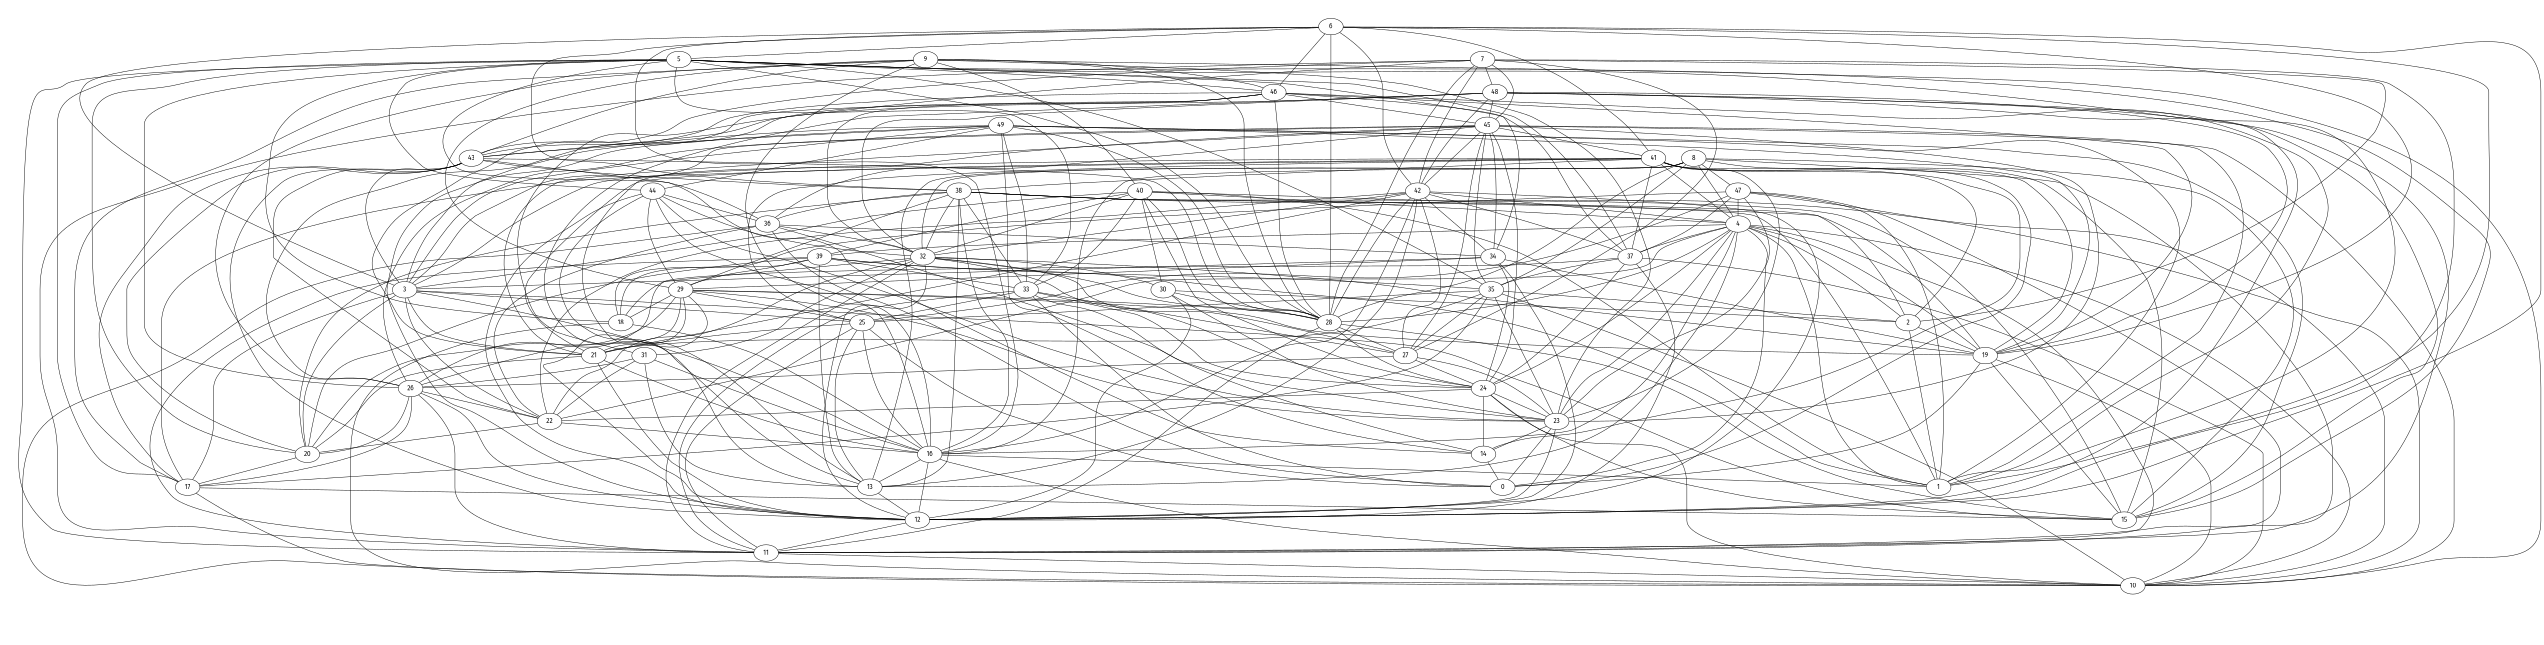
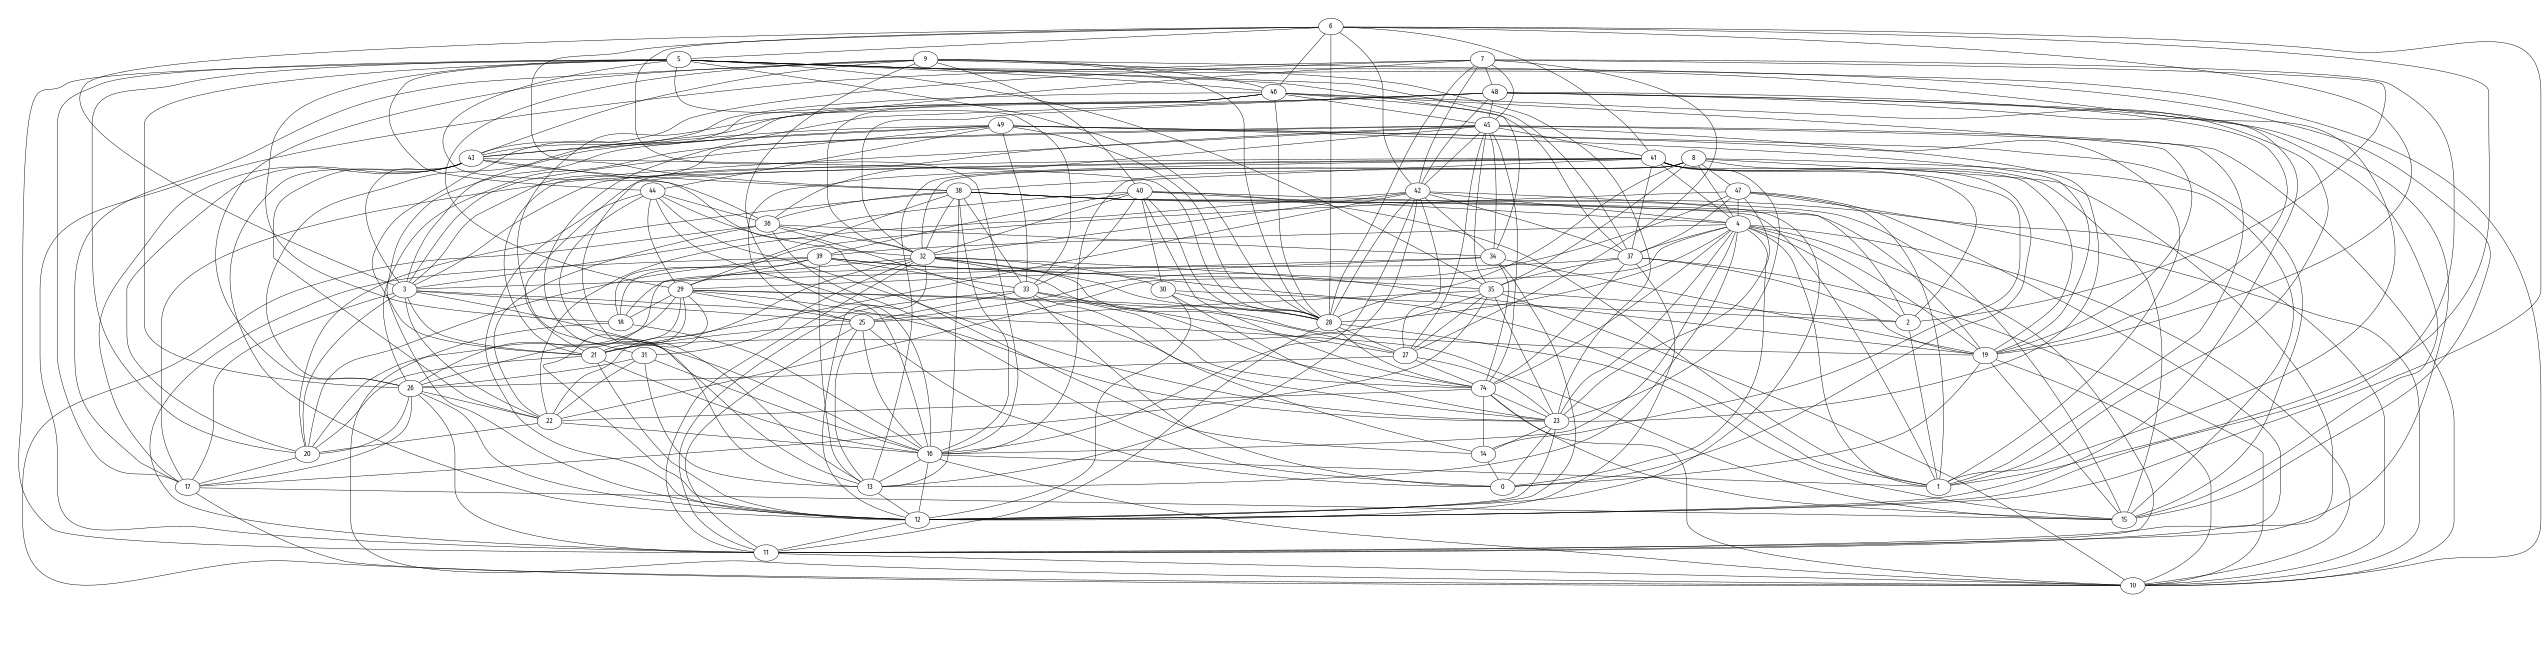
  digraph {
    fontname="Fira Sans"
    node [fontname="Fira Sans"]
    edge [color=black dir=none fontname="Fira Sans"]
    8
    35
    15
    4
    47
    13
    16
    11
    32
    28
    0
    23
    25
    10
    27
    2
    21
    17
    22
    1
-   24
+   24 [label=74]
    39
    37
    19
    18
    12
    31
    26
    20
    14
    33
    29
    30
    43
    3
    38
    36
    49
    44
    42
    34
    7
    45
    48
    41
    46
    6
    5
    9
    40
    subgraph sub_1 {
      8
      35
      15
      4
      47
      13
      16
      11
      32
      28
      0
      23
      25
      10
      27
      2
      21
      17
      22
      1
      24
      39
      37
      19
      18
      12
      31
      26
      20
      14
      33
      29
      30
      43
      3
      38
      36
      49
      44
      42
      34
      7
      45
      48
      41
      46
      6
      5
      9
      40
    }
    8 -> 35
    8 -> 15
    8 -> 4
    8 -> 47
    8 -> 13
    8 -> 16
    8 -> 11
    8 -> 32
    8 -> 28
    8 -> 0
    35 -> 23
    35 -> 25
    35 -> 10
    35 -> 27
    35 -> 2
    35 -> 21
    35 -> 17
    4 -> 13
    4 -> 16
    4 -> 11
    4 -> 28
    4 -> 0
    4 -> 23
    4 -> 10
    4 -> 2
    4 -> 22
    4 -> 1
    4 -> 24
    4 -> 39
    4 -> 37
    4 -> 19
    47 -> 4
    47 -> 11
    47 -> 23
    47 -> 25
    47 -> 10
    47 -> 1
    47 -> 37
    47 -> 18
    13 -> 12
    16 -> 13
    16 -> 10
    16 -> 1
    16 -> 12
    11 -> 10
    32 -> 11
    32 -> 28
    32 -> 27
    32 -> 22
    32 -> 24
    32 -> 19
    32 -> 12
    32 -> 31
    32 -> 26
    32 -> 30
    28 -> 15
    28 -> 11
    28 -> 27
    28 -> 24
    23 -> 0
    23 -> 12
    23 -> 14
    25 -> 13
    25 -> 16
    25 -> 11
    25 -> 0
    25 -> 21
    27 -> 23
    27 -> 24
    27 -> 26
    2 -> 1
    21 -> 16
    21 -> 12
    21 -> 20
    17 -> 15
    17 -> 10
    22 -> 16
    22 -> 20
    24 -> 15
    24 -> 23
    24 -> 10
    24 -> 22
    24 -> 14
    39 -> 35
    39 -> 13
    39 -> 11
    39 -> 1
    39 -> 18
    39 -> 20
    39 -> 33
    39 -> 29
    37 -> 35
    37 -> 10
    37 -> 24
-   2 -> 19
+   37 -> 19
    37 -> 18
    37 -> 12
    19 -> 15
    19 -> 0
    19 -> 10
    18 -> 16
    18 -> 10
    12 -> 11
    31 -> 13
    31 -> 16
    31 -> 22
    31 -> 26
    26 -> 11
    26 -> 17
    26 -> 22
    26 -> 12
    26 -> 20
    20 -> 17
    14 -> 0
    33 -> 11
    33 -> 0
    33 -> 25
    33 -> 27
    33 -> 24
    33 -> 14
    29 -> 28
    29 -> 23
    29 -> 25
    29 -> 21
    29 -> 19
    29 -> 18
    29 -> 12
    29 -> 26
    29 -> 20
    30 -> 28
    30 -> 23
    30 -> 2
    30 -> 12
    43 -> 28
    43 -> 17
    43 -> 22
    43 -> 12
    43 -> 20
    43 -> 14
    43 -> 3
    43 -> 38
    3 -> 15
    3 -> 16
    3 -> 25
    3 -> 21
    3 -> 17
    3 -> 22
    3 -> 20
    38 -> 15
    38 -> 13
    38 -> 16
    38 -> 32
    38 -> 10
    38 -> 1
    38 -> 19
    38 -> 20
    38 -> 33
    38 -> 29
    38 -> 36
    36 -> 32
    36 -> 0
    36 -> 23
    36 -> 10
    36 -> 22
    36 -> 34
    49 -> 15
    49 -> 28
    49 -> 1
    49 -> 19
    49 -> 12
    49 -> 26
-   49 -> 14
    49 -> 33
    49 -> 43
    49 -> 3
    49 -> 44
    44 -> 13
    44 -> 16
    44 -> 32
    44 -> 23
    44 -> 12
    44 -> 29
    44 -> 36
    42 -> 4
    42 -> 13
    42 -> 16
    42 -> 32
    42 -> 28
    42 -> 27
    42 -> 21
    42 -> 22
    42 -> 37
    42 -> 12
    42 -> 34
    34 -> 24
    34 -> 19
    34 -> 12
    34 -> 29
    34 -> 3
    7 -> 11
    7 -> 28
    7 -> 27
    7 -> 2
    7 -> 12
    7 -> 31
    7 -> 43
    7 -> 42
    7 -> 45
    7 -> 48
    45 -> 35
    45 -> 13
    45 -> 23
    45 -> 10
    45 -> 27
    45 -> 21
    45 -> 1
    45 -> 24
    45 -> 26
    45 -> 3
    45 -> 36
    45 -> 42
    45 -> 34
    45 -> 41
    48 -> 15
    48 -> 13
    48 -> 11
    48 -> 32
    48 -> 19
    48 -> 12
    48 -> 43
    48 -> 42
    48 -> 45
    41 -> 15
    41 -> 4
    41 -> 23
    41 -> 25
    41 -> 2
    41 -> 21
    41 -> 17
    41 -> 37
    41 -> 19
    41 -> 14
    41 -> 3
    41 -> 38
    46 -> 32
    46 -> 28
    46 -> 21
    46 -> 1
    46 -> 37
    46 -> 19
    46 -> 43
    46 -> 3
    46 -> 45
    6 -> 16
    6 -> 28
    6 -> 1
    6 -> 19
    6 -> 12
    6 -> 3
    6 -> 38
    6 -> 42
    6 -> 41
    6 -> 46
    6 -> 5
    5 -> 35
    5 -> 15
    5 -> 11
    5 -> 28
    5 -> 17
    5 -> 1
    5 -> 37
    5 -> 18
    5 -> 26
    5 -> 20
    5 -> 33
    5 -> 36
    5 -> 44
    5 -> 34
    5 -> 46
    9 -> 16
    9 -> 28
    9 -> 23
    9 -> 10
    9 -> 17
    9 -> 26
    9 -> 29
    9 -> 43
    9 -> 46
    9 -> 40
    40 -> 4
    40 -> 32
    40 -> 28
    40 -> 2
    40 -> 1
    40 -> 24
    40 -> 39
    40 -> 33
    40 -> 30
    40 -> 3
  }
